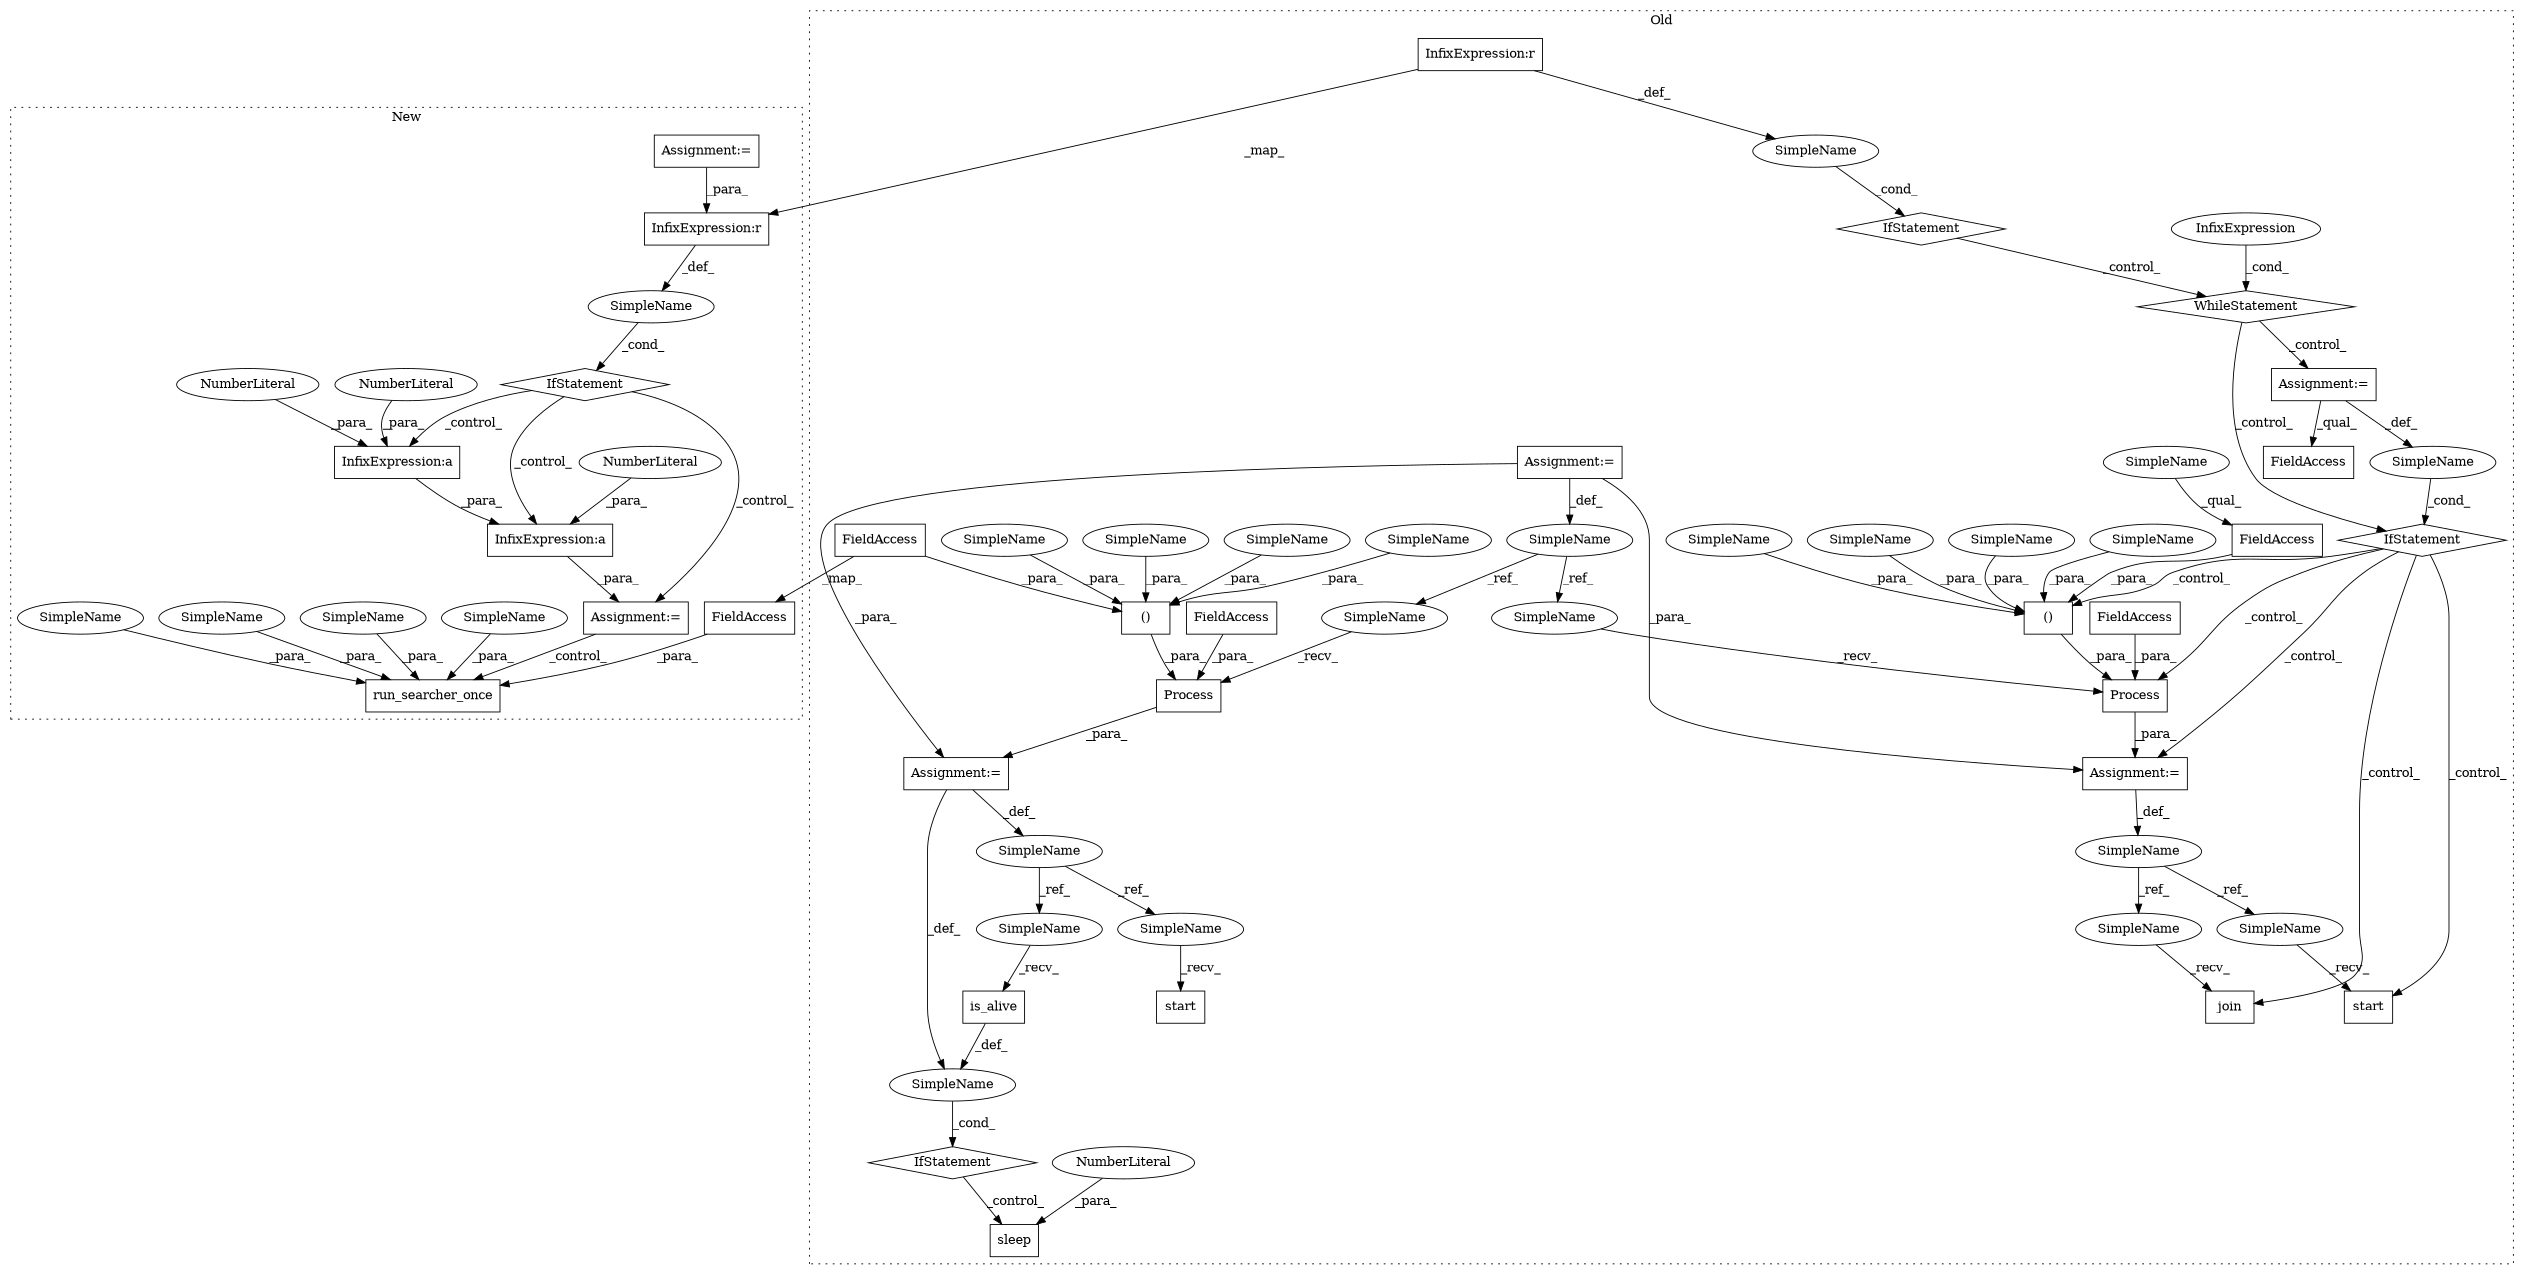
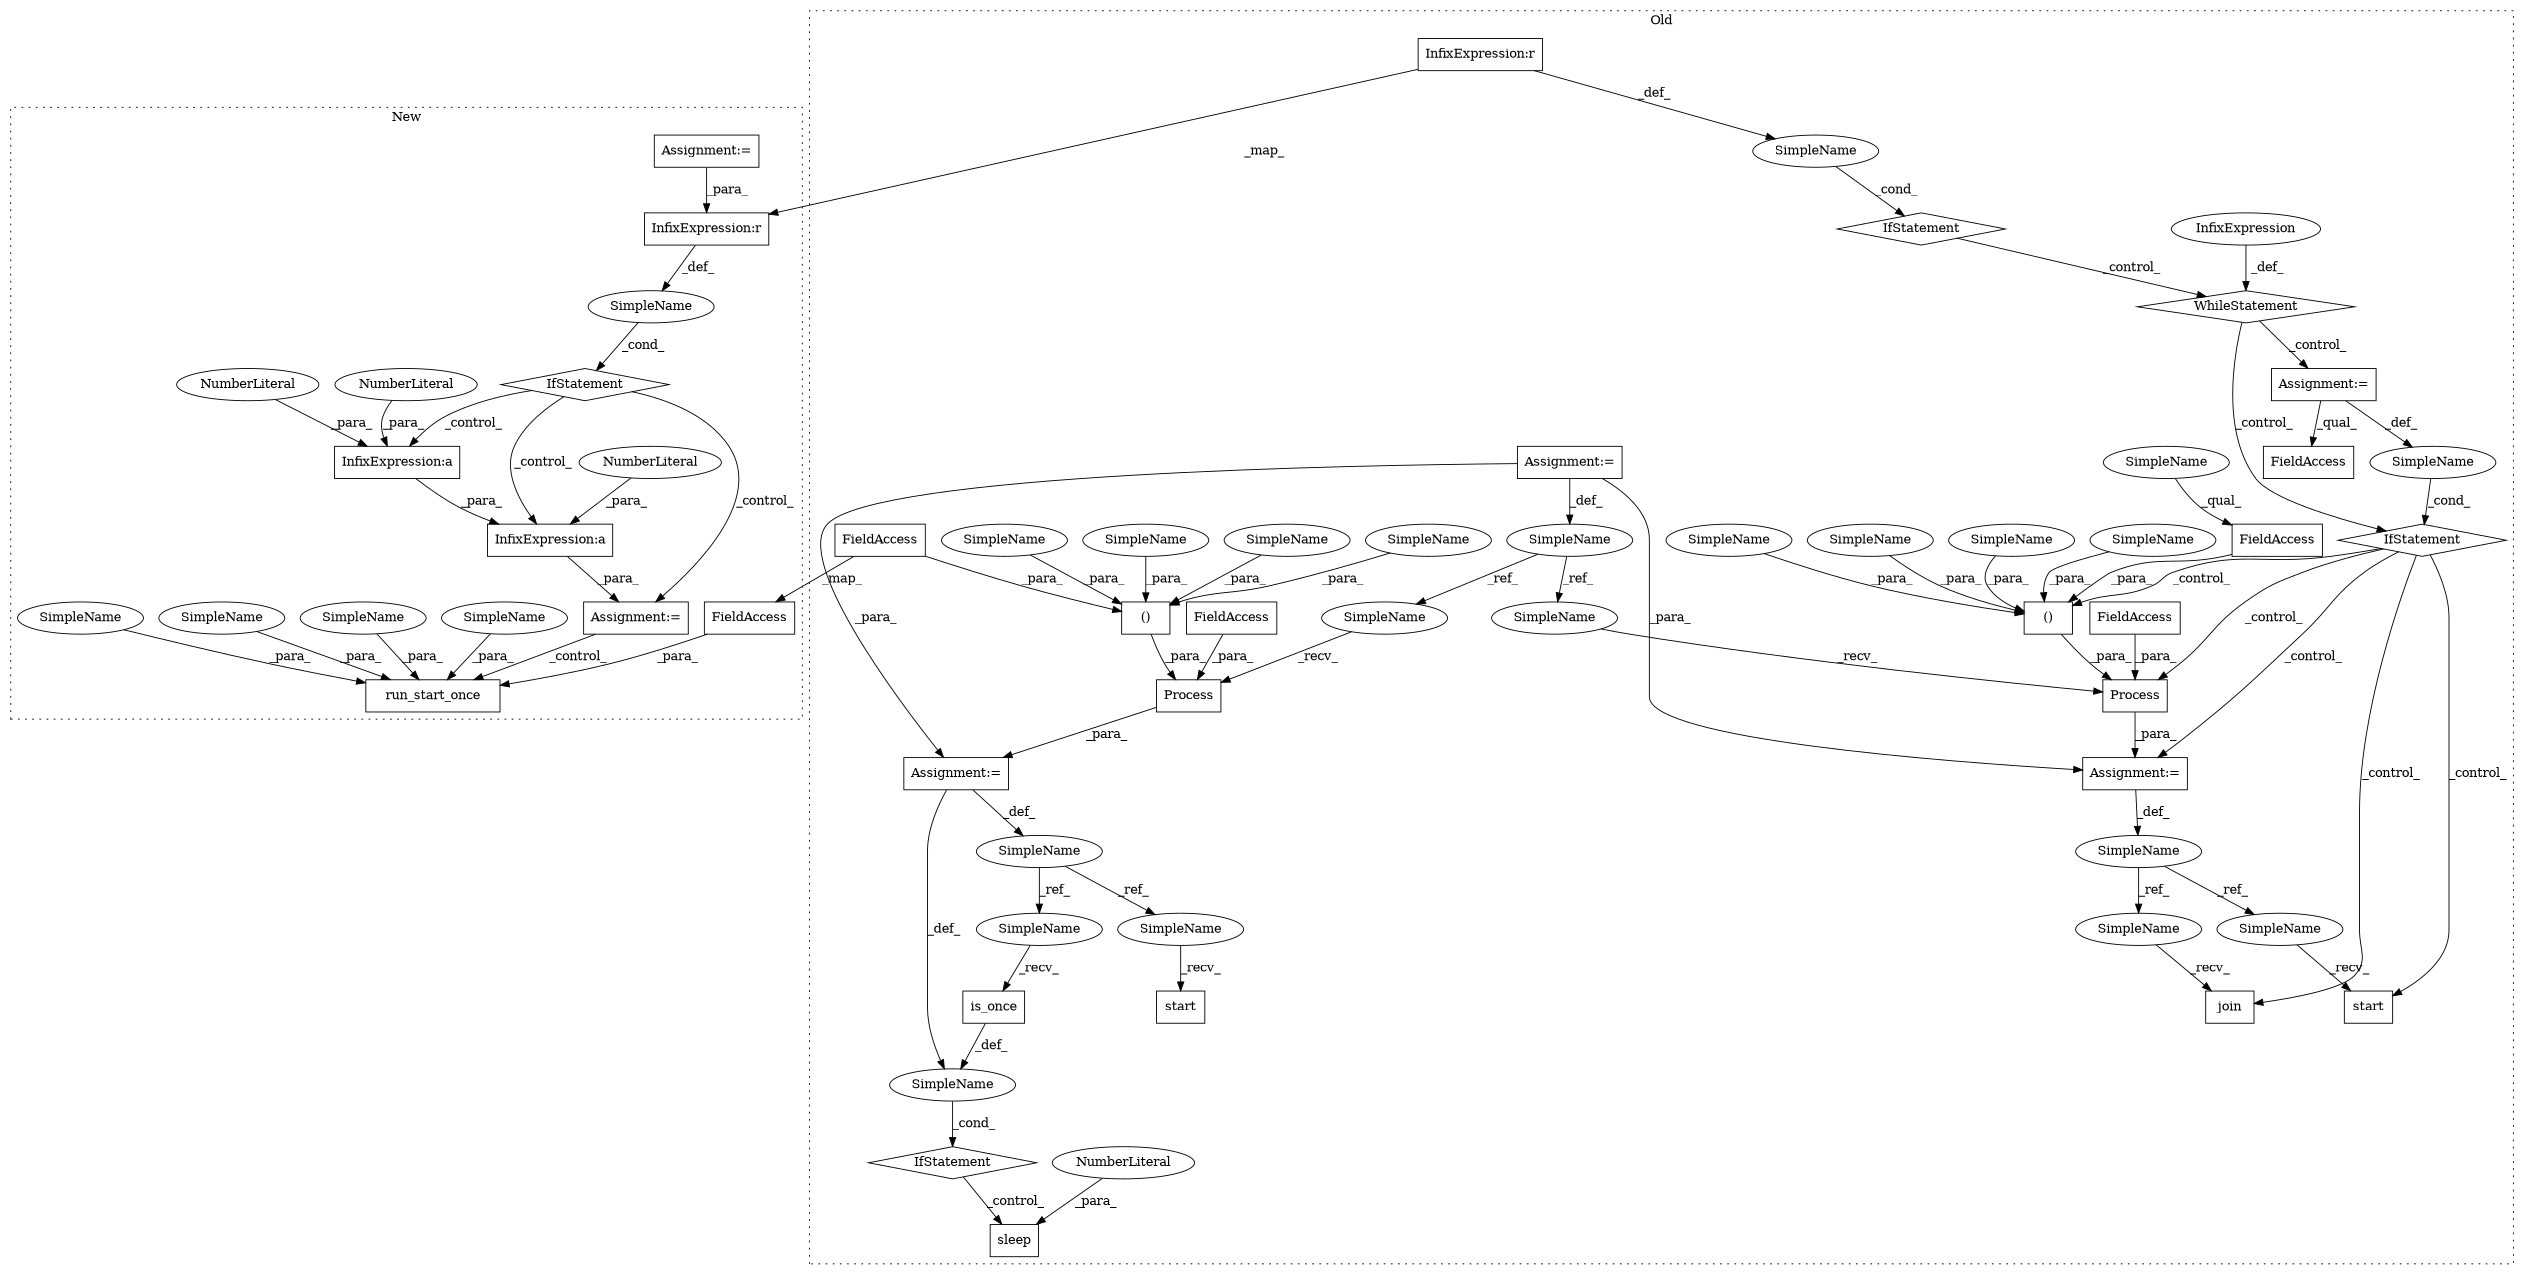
  digraph {
    node [a=42 l=1 shape=ellipse]
    n1 [a=106 l=87 label="()" s=6623 shape=box]
    n2 [a=32 l="8,2" label=Process s="6590,6710" shape=box]
    n3 [a=32 l="6,1" label=sleep s="6833,6840" shape=box]
-   n4 [a=32 l=10 label=is_alive s=6804 shape=box]
+   n4 [a=32 l=10 label=is_once s=6804 shape=box]
    n5 [a=22 l=17 label=FieldAccess s=6598 shape=box]
    n6 [a=25 l="4,2" label=IfStatement s="6798,6814" shape=diamond]
    n7 [a=34 label=NumberLiteral s=6839]
    n8 [label=SimpleName s=6572]
    n9 [a=32 l=7 label=start s=6722 shape=box]
    n10 [label=SimpleName l=""]
    n11 [l=15 label=SimpleName s=4506]
    n12 [a=32 l="8,2" label=Process s="6304,6426" shape=box]
    n13 [a=106 l=87 label="()" s=6339 shape=box]
    n14 [a=32 l=7 label=start s=6440 shape=box]
    n15 [a=9 l=4 label=InfixExpression s=6141]
    n16 [label=SimpleName l=""]
    n17 [label=SimpleName l=""]
    n18 [a=27 l=4 label="InfixExpression:r" s=6116 shape=box]
    n19 [a=22 l=9 label=FieldAccess s=6417 shape=box]
    n20 [a=22 l=17 label=FieldAccess s=6312 shape=box]
    n21 [a=22 l=9 label=FieldAccess s=6701 shape=box]
    n22 [a=25 l="4,2" label=IfStatement s="6102,6124" shape=diamond]
    n23 [label=SimpleName s=6286]
    n24 [a=32 l=6 label=join s=6459 shape=box]
    n25 [a=25 l="4,2" label=IfStatement s="6196,6246" shape=diamond]
    n26 [a=61 l="7,2" label=WhileStatement s="6134,6145" shape=diamond]
    n27 [a=7 label="Assignment:=" s=6165 shape=box]
    n28 [a=22 l=20 label=FieldAccess s=6200 shape=box]
    n29 [a=7 l=15 label="Assignment:=" s=4506 shape=box]
    n30 [a=7 label="Assignment:=" s=6287 shape=box]
    n31 [a=7 label="Assignment:=" s=6573 shape=box]
    n32 [l=6 label=SimpleName s=6682]
    n33 [l=6 label=SimpleName s=6398]
    n34 [l=7 label=SimpleName s=6359]
    n35 [l=7 label=SimpleName s=6643]
    n36 [l=15 label=SimpleName s=6288]
    n37 [l=15 label=SimpleName s=6574]
    n38 [label=SimpleName s=6457]
    n39 [label=SimpleName s=6438]
    n40 [l=7 label=SimpleName s=6339]
    n41 [l=7 label=SimpleName s=6623]
    n42 [l=4 label=SimpleName s=6417]
    n43 [label=SimpleName s=6720]
    n44 [label=SimpleName s=6802]
    n45 [l=6 label=SimpleName s=6663]
    n46 [l=6 label=SimpleName s=6379]
-   n47 [a=32 l="18,1" label=run_searcher_once s="6050,6107" shape=box]
+   n47 [a=32 l="18,1" label=run_start_once s="6050,6107" shape=box]
    n48 [a=27 l=3 label="InfixExpression:a" s=5945 shape=box]
    n49 [a=25 l="4,2" label=IfStatement s="5892,5914" shape=diamond]
    n50 [a=27 l=3 label="InfixExpression:a" s=5939 shape=box]
    n51 [a=34 l=2 label=NumberLiteral s=5942]
    n52 [a=34 l=2 label=NumberLiteral s=5937]
    n53 [a=34 l=2 label=NumberLiteral s=5948]
    n54 [label=SimpleName l=""]
    n55 [a=27 l=4 label="InfixExpression:r" s=5906 shape=box]
    n56 [a=22 l=9 label=FieldAccess s=6098 shape=box]
    n57 [a=7 label="Assignment:=" s=5934 shape=box]
    n58 [a=7 l=10 label="Assignment:=" s=4298 shape=box]
    n59 [l=6 label=SimpleName s=6091]
    n60 [l=7 label=SimpleName s=6076]
    n61 [l=7 label=SimpleName s=6068]
    n62 [l=6 label=SimpleName s=6084]
    subgraph cluster_1 {
      label=Old
      style=dotted
      n1
      n2
      n3
      n4
      n5
      n6
      n7
      n8
      n9
      n10
      n11
      n12
      n13
      n14
      n15
      n16
      n17
      n18
      n19
      n20
      n21
      n22
      n23
      n24
      n25
      n26
      n27
      n28
      n29
      n30
      n31
      n32
      n33
      n34
      n35
      n36
      n37
      n38
      n39
      n40
      n41
      n42
      n43
      n44
      n45
      n46
    }
    subgraph cluster_2 {
      label=New
      style=dotted
      n47
      n48
      n49
      n50
      n51
      n52
      n53
      n54
      n55
      n56
      n57
      n58
      n59
      n60
      n61
      n62
    }
    n1 -> n2 [label=_para_]
    n2 -> n31 [label=_para_]
    n4 -> n10 [label=_def_]
    n5 -> n2 [label=_para_]
    n6 -> n3 [label=_control_]
    n7 -> n3 [label=_para_]
    n8 -> n43 [label=_ref_]
    n8 -> n44 [label=_ref_]
    n10 -> n6 [label=_cond_]
    n11 -> n36 [label=_ref_]
    n11 -> n37 [label=_ref_]
    n12 -> n30 [label=_para_]
    n13 -> n12 [label=_para_]
-   n15 -> n26 [label=_cond_]
+   n15 -> n26 [label=_def_]
    n16 -> n25 [label=_cond_]
    n17 -> n22 [label=_cond_]
    n18 -> n17 [label=_def_]
    n18 -> n55 [label=_map_]
    n19 -> n13 [label=_para_]
    n20 -> n12 [label=_para_]
    n21 -> n1 [label=_para_]
    n21 -> n56 [label=_map_]
    n22 -> n26 [label=_control_]
    n23 -> n38 [label=_ref_]
    n23 -> n39 [label=_ref_]
    n25 -> n12 [label=_control_]
    n25 -> n13 [label=_control_]
    n25 -> n14 [label=_control_]
    n25 -> n24 [label=_control_]
    n25 -> n30 [label=_control_]
    n26 -> n25 [label=_control_]
    n26 -> n27 [label=_control_]
    n27 -> n16 [label=_def_]
    n27 -> n28 [label=_qual_]
    n29 -> n11 [label=_def_]
    n29 -> n30 [label=_para_]
    n29 -> n31 [label=_para_]
    n30 -> n23 [label=_def_]
    n31 -> n8 [label=_def_]
    n31 -> n10 [label=_def_]
    n32 -> n1 [label=_para_]
    n33 -> n13 [label=_para_]
    n34 -> n13 [label=_para_]
    n35 -> n1 [label=_para_]
    n36 -> n12 [label=_recv_]
    n37 -> n2 [label=_recv_]
    n38 -> n24 [label=_recv_]
    n39 -> n14 [label=_recv_]
    n40 -> n13 [label=_para_]
    n41 -> n1 [label=_para_]
    n42 -> n19 [label=_qual_]
    n43 -> n9 [label=_recv_]
    n44 -> n4 [label=_recv_]
    n45 -> n1 [label=_para_]
    n46 -> n13 [label=_para_]
    n48 -> n57 [label=_para_]
    n49 -> n48 [label=_control_]
    n49 -> n50 [label=_control_]
    n49 -> n57 [label=_control_]
    n50 -> n48 [label=_para_]
    n51 -> n50 [label=_para_]
    n52 -> n50 [label=_para_]
    n53 -> n48 [label=_para_]
    n54 -> n49 [label=_cond_]
    n55 -> n54 [label=_def_]
    n56 -> n47 [label=_para_]
    n57 -> n47 [label=_control_]
    n58 -> n55 [label=_para_]
    n59 -> n47 [label=_para_]
    n60 -> n47 [label=_para_]
    n61 -> n47 [label=_para_]
    n62 -> n47 [label=_para_]
  }
